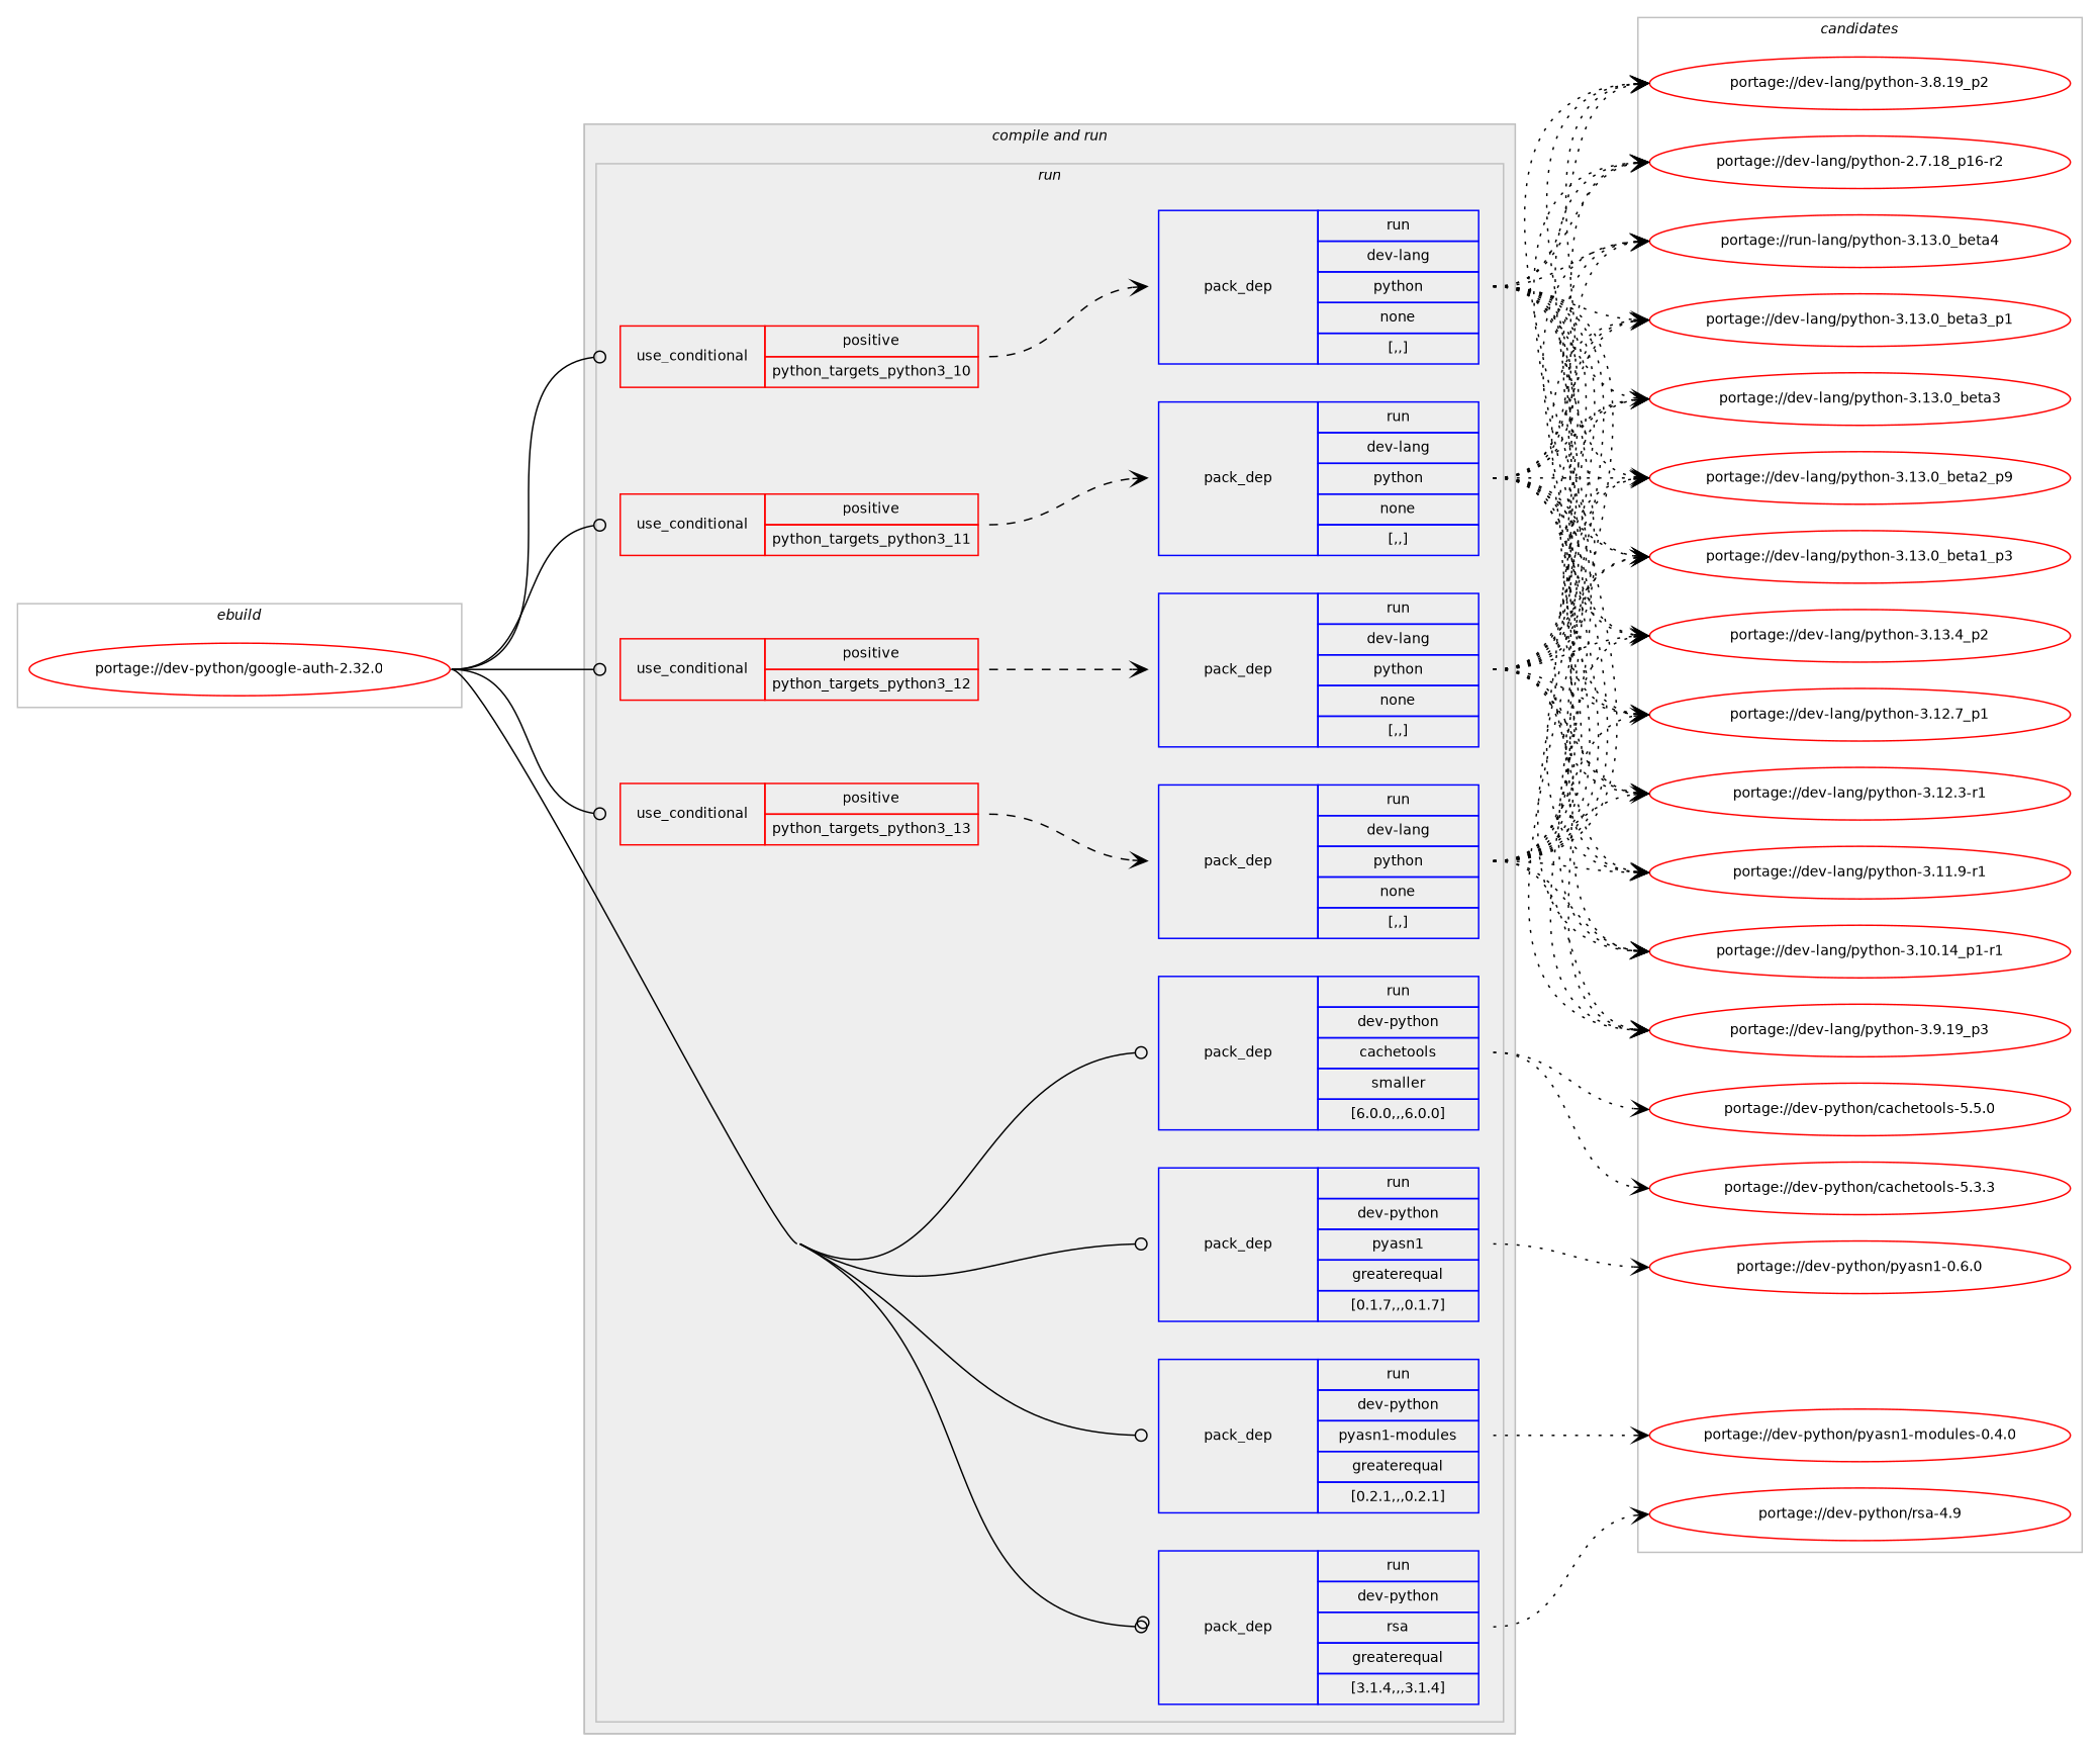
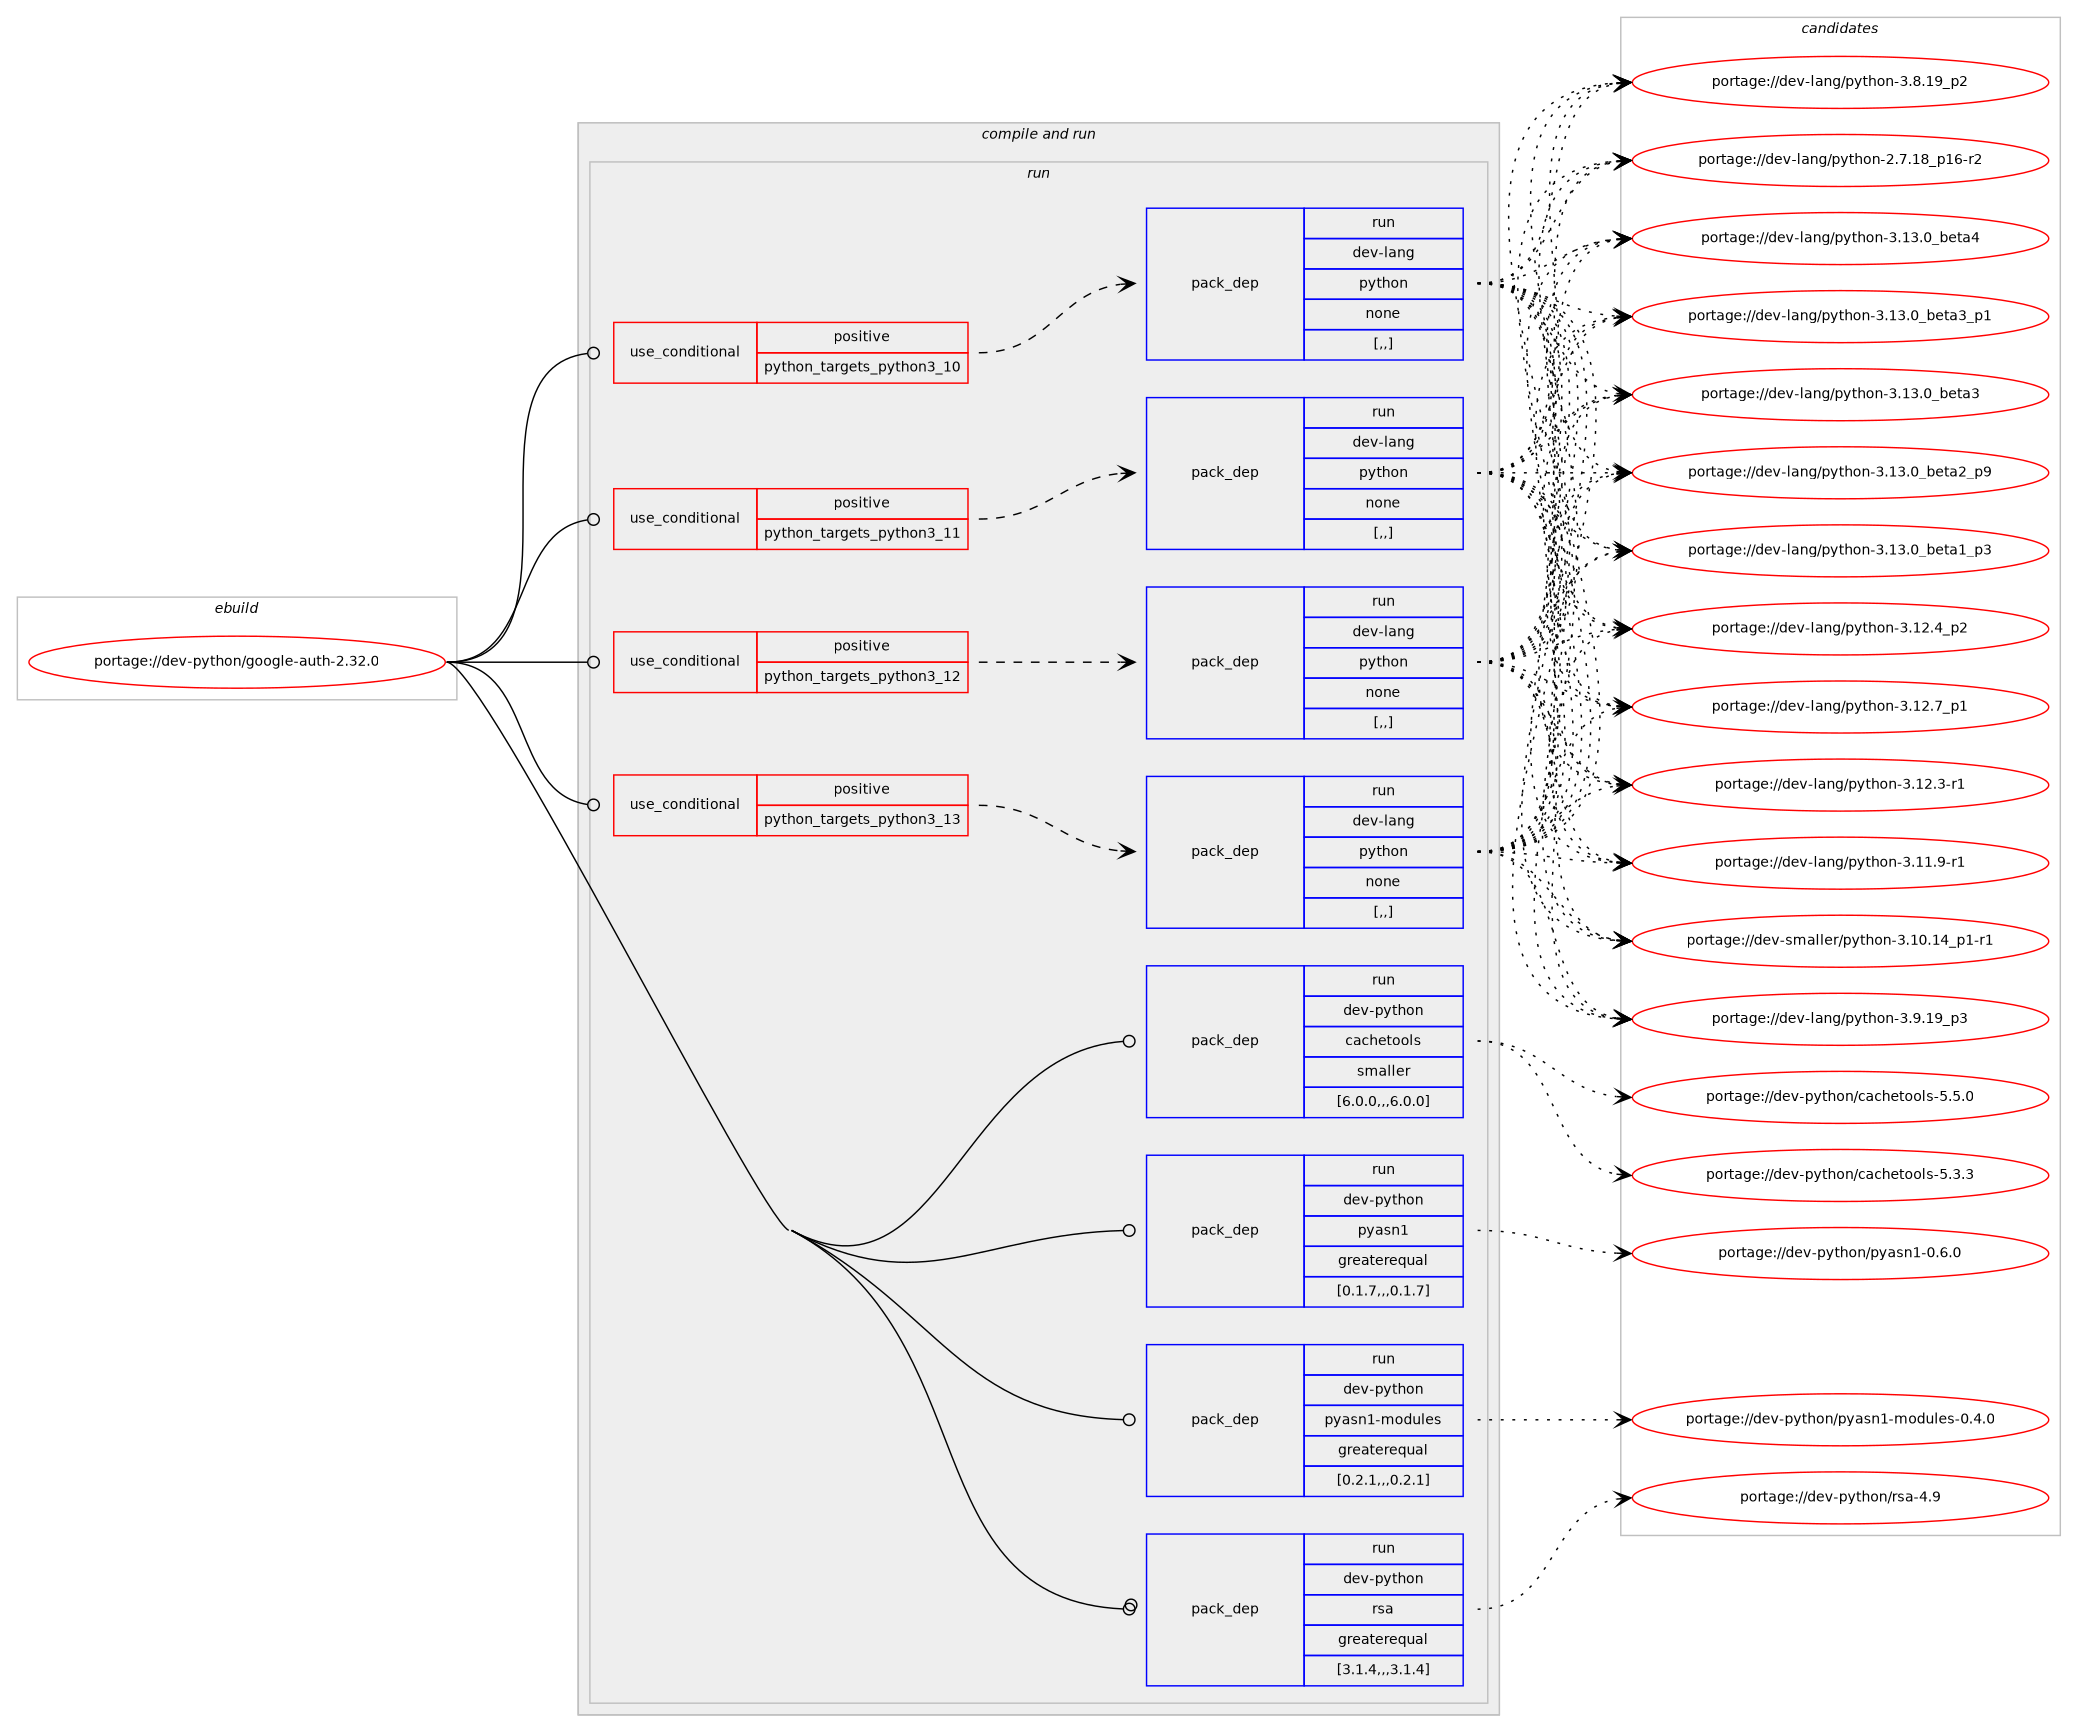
  digraph {
    compound=true
    concentrate=true
    fontname=Helvetica
    fontsize=10
    newrank=true
    rankdir=LR
    ranksep=1.5
    node [color=red fontname=Helvetica fontsize=10]
    edge [arrowhead=vee headport=w style=dotted tailport=e weight=100]
    n1 [label="portage://dev-python/google-auth-2.32.0" width=4]
    n2 [color=blue label=<<TABLE BORDER="0" CELLBORDER="1" CELLSPACING="0" CELLPADDING="4" WIDTH="220"><TR><TD ROWSPAN="6" CELLPADDING="30">pack_dep</TD></TR><TR><TD WIDTH="110">run</TD></TR><TR><TD>dev-lang</TD></TR><TR><TD>python</TD></TR><TR><TD>none</TD></TR><TR><TD>[,,]</TD></TR></TABLE>> shape=none]
    n3 [label=<<TABLE BORDER="0" CELLBORDER="1" CELLSPACING="0" CELLPADDING="4"><TR><TD ROWSPAN="3" CELLPADDING="10">use_conditional</TD></TR><TR><TD>positive</TD></TR><TR><TD>python_targets_python3_10</TD></TR></TABLE>> shape=none]
    n4 [color=blue label=<<TABLE BORDER="0" CELLBORDER="1" CELLSPACING="0" CELLPADDING="4" WIDTH="220"><TR><TD ROWSPAN="6" CELLPADDING="30">pack_dep</TD></TR><TR><TD WIDTH="110">run</TD></TR><TR><TD>dev-lang</TD></TR><TR><TD>python</TD></TR><TR><TD>none</TD></TR><TR><TD>[,,]</TD></TR></TABLE>> shape=none]
    n5 [label=<<TABLE BORDER="0" CELLBORDER="1" CELLSPACING="0" CELLPADDING="4"><TR><TD ROWSPAN="3" CELLPADDING="10">use_conditional</TD></TR><TR><TD>positive</TD></TR><TR><TD>python_targets_python3_11</TD></TR></TABLE>> shape=none]
    n6 [color=blue label=<<TABLE BORDER="0" CELLBORDER="1" CELLSPACING="0" CELLPADDING="4" WIDTH="220"><TR><TD ROWSPAN="6" CELLPADDING="30">pack_dep</TD></TR><TR><TD WIDTH="110">run</TD></TR><TR><TD>dev-lang</TD></TR><TR><TD>python</TD></TR><TR><TD>none</TD></TR><TR><TD>[,,]</TD></TR></TABLE>> shape=none]
    n7 [label=<<TABLE BORDER="0" CELLBORDER="1" CELLSPACING="0" CELLPADDING="4"><TR><TD ROWSPAN="3" CELLPADDING="10">use_conditional</TD></TR><TR><TD>positive</TD></TR><TR><TD>python_targets_python3_12</TD></TR></TABLE>> shape=none]
    n8 [color=blue label=<<TABLE BORDER="0" CELLBORDER="1" CELLSPACING="0" CELLPADDING="4" WIDTH="220"><TR><TD ROWSPAN="6" CELLPADDING="30">pack_dep</TD></TR><TR><TD WIDTH="110">run</TD></TR><TR><TD>dev-lang</TD></TR><TR><TD>python</TD></TR><TR><TD>none</TD></TR><TR><TD>[,,]</TD></TR></TABLE>> shape=none]
    n9 [label=<<TABLE BORDER="0" CELLBORDER="1" CELLSPACING="0" CELLPADDING="4"><TR><TD ROWSPAN="3" CELLPADDING="10">use_conditional</TD></TR><TR><TD>positive</TD></TR><TR><TD>python_targets_python3_13</TD></TR></TABLE>> shape=none]
    n10 [color=blue label=<<TABLE BORDER="0" CELLBORDER="1" CELLSPACING="0" CELLPADDING="4" WIDTH="220"><TR><TD ROWSPAN="6" CELLPADDING="30">pack_dep</TD></TR><TR><TD WIDTH="110">run</TD></TR><TR><TD>dev-python</TD></TR><TR><TD>cachetools</TD></TR><TR><TD>smaller</TD></TR><TR><TD>[6.0.0,,,6.0.0]</TD></TR></TABLE>> shape=none]
    n11 [color=blue label=<<TABLE BORDER="0" CELLBORDER="1" CELLSPACING="0" CELLPADDING="4" WIDTH="220"><TR><TD ROWSPAN="6" CELLPADDING="30">pack_dep</TD></TR><TR><TD WIDTH="110">run</TD></TR><TR><TD>dev-python</TD></TR><TR><TD>pyasn1</TD></TR><TR><TD>greaterequal</TD></TR><TR><TD>[0.1.7,,,0.1.7]</TD></TR></TABLE>> shape=none]
    n12 [color=blue label=<<TABLE BORDER="0" CELLBORDER="1" CELLSPACING="0" CELLPADDING="4" WIDTH="220"><TR><TD ROWSPAN="6" CELLPADDING="30">pack_dep</TD></TR><TR><TD WIDTH="110">run</TD></TR><TR><TD>dev-python</TD></TR><TR><TD>pyasn1-modules</TD></TR><TR><TD>greaterequal</TD></TR><TR><TD>[0.2.1,,,0.2.1]</TD></TR></TABLE>> shape=none]
    n13 [color=blue label=<<TABLE BORDER="0" CELLBORDER="1" CELLSPACING="0" CELLPADDING="4" WIDTH="220"><TR><TD ROWSPAN="6" CELLPADDING="30">pack_dep</TD></TR><TR><TD WIDTH="110">run</TD></TR><TR><TD>dev-python</TD></TR><TR><TD>rsa</TD></TR><TR><TD>greaterequal</TD></TR><TR><TD>[3.1.4,,,3.1.4]</TD></TR></TABLE>> shape=none]
-   n14 [label="portage://run-lang/python-3.13.0_beta4" width=4]
+   n14 [label="portage://dev-lang/python-3.13.0_beta4" width=4]
    n15 [label="portage://dev-lang/python-3.13.0_beta3_p1" width=4]
    n16 [label="portage://dev-lang/python-3.13.0_beta3" width=4]
    n17 [label="portage://dev-lang/python-3.13.0_beta2_p9" width=4]
    n18 [label="portage://dev-lang/python-3.13.0_beta1_p3" width=4]
-   n19 [label="portage://dev-lang/python-3.13.4_p2" width=4]
+   n19 [label="portage://dev-lang/python-3.12.4_p2" width=4]
    n20 [label="portage://dev-lang/python-3.12.7_p1" width=4]
    n21 [label="portage://dev-lang/python-3.12.3-r1" width=4]
    n22 [label="portage://dev-lang/python-3.11.9-r1" width=4]
-   n23 [label="portage://dev-lang/python-3.10.14_p1-r1" width=4]
+   n23 [label="portage://dev-smaller/python-3.10.14_p1-r1" width=4]
    n24 [label="portage://dev-lang/python-3.9.19_p3" width=4]
    n25 [label="portage://dev-lang/python-3.8.19_p2" width=4]
    n26 [label="portage://dev-lang/python-2.7.18_p16-r2" width=4]
    n27 [label="portage://dev-python/cachetools-5.5.0" width=4]
    n28 [label="portage://dev-python/cachetools-5.3.3" width=4]
    n29 [label="portage://dev-python/pyasn1-modules-0.4.0" width=4]
    n30 [label="portage://dev-python/pyasn1-0.6.0" width=4]
    n31 [label="portage://dev-python/rsa-4.9" width=4]
    subgraph cluster_1 {
      color=gray
      label=<<i>ebuild</i>>
      n1
    }
    subgraph cluster_2 {
      color=gray
      label=<<i>dependencies</i>>
      subgraph cluster_3 {
        color=gray
        fillcolor="#eeeeee"
        label=<<i>compile</i>>
        style=filled
      }
      subgraph cluster_4 {
        color=gray
        fillcolor="#eeeeee"
        label=<<i>compile and run</i>>
        style=filled
      }
      subgraph cluster_5 {
        color=gray
        fillcolor="#eeeeee"
        label=<<i>run</i>>
        style=filled
        subgraph sub_6 {
          color=gray
          fillcolor="#eeeeee"
          label=<<i>run</i>>
          style=filled
          n3
          subgraph sub_7 {
            color=gray
            fillcolor="#eeeeee"
            label=<<i>run</i>>
            style=filled
            n2
          }
        }
        subgraph sub_8 {
          color=gray
          fillcolor="#eeeeee"
          label=<<i>run</i>>
          style=filled
          n5
          subgraph sub_9 {
            color=gray
            fillcolor="#eeeeee"
            label=<<i>run</i>>
            style=filled
            n4
          }
        }
        subgraph sub_10 {
          color=gray
          fillcolor="#eeeeee"
          label=<<i>run</i>>
          style=filled
          n7
          subgraph sub_11 {
            color=gray
            fillcolor="#eeeeee"
            label=<<i>run</i>>
            style=filled
            n6
          }
        }
        subgraph sub_12 {
          color=gray
          fillcolor="#eeeeee"
          label=<<i>run</i>>
          style=filled
          n9
          subgraph sub_13 {
            color=gray
            fillcolor="#eeeeee"
            label=<<i>run</i>>
            style=filled
            n8
          }
        }
        subgraph sub_14 {
          color=gray
          fillcolor="#eeeeee"
          label=<<i>run</i>>
          style=filled
          n10
        }
        subgraph sub_15 {
          color=gray
          fillcolor="#eeeeee"
          label=<<i>run</i>>
          style=filled
          n11
        }
        subgraph sub_16 {
          color=gray
          fillcolor="#eeeeee"
          label=<<i>run</i>>
          style=filled
          n12
        }
        subgraph sub_17 {
          color=gray
          fillcolor="#eeeeee"
          label=<<i>run</i>>
          style=filled
          n13
        }
      }
    }
    subgraph cluster_18 {
      color=gray
      label=<<i>candidates</i>>
      rank=same
      subgraph sub_19 {
        color=black
        label=<<i>candidates</i>>
        nodesep=1
        rank=same
        n14
        n15
        n16
        n17
        n18
        n19
        n20
        n21
        n22
        n23
        n24
        n25
        n26
      }
      subgraph sub_20 {
        color=black
        label=<<i>candidates</i>>
        nodesep=1
        rank=same
        n14
        n15
        n16
        n17
        n18
        n19
        n20
        n21
        n22
        n23
        n24
        n25
        n26
      }
      subgraph sub_21 {
        color=black
        label=<<i>candidates</i>>
        nodesep=1
        rank=same
        n14
        n15
        n16
        n17
        n18
        n19
        n20
        n21
        n22
        n23
        n24
        n25
        n26
      }
      subgraph sub_22 {
        color=black
        label=<<i>candidates</i>>
        nodesep=1
        rank=same
        n14
        n15
        n16
        n17
        n18
        n19
        n20
        n21
        n22
        n23
        n24
        n25
        n26
      }
      subgraph sub_23 {
        color=black
        label=<<i>candidates</i>>
        nodesep=1
        rank=same
        n27
        n28
      }
      subgraph sub_24 {
        color=black
        label=<<i>candidates</i>>
        nodesep=1
        rank=same
        n29
      }
      subgraph sub_25 {
        color=black
        label=<<i>candidates</i>>
        nodesep=1
        rank=same
        n30
      }
      subgraph sub_26 {
        color=black
        label=<<i>candidates</i>>
        nodesep=1
        rank=same
        n31
      }
    }
    n1 -> n3 [arrowhead=odot style=solid weight=20]
    n1 -> n5 [arrowhead=odot style=solid weight=20]
    n1 -> n7 [arrowhead=odot style=solid weight=20]
    n1 -> n9 [arrowhead=odot style=solid weight=20]
    n1 -> n10 [arrowhead=odot style=solid weight=20]
    n1 -> n11 [arrowhead=odot style=solid weight=20]
    n1 -> n12 [arrowhead=odot style=solid weight=20]
    n1 -> n13 [arrowhead=odot style=solid weight=20]
    n2 -> n14
    n2 -> n15
    n2 -> n16
    n2 -> n17
    n2 -> n18
    n2 -> n19
    n2 -> n20
    n2 -> n21
    n2 -> n22
    n2 -> n23
    n2 -> n24
    n2 -> n25
    n2 -> n26
    n3 -> n2 [style=dashed weight=20]
    n4 -> n14
    n4 -> n15
    n4 -> n16
    n4 -> n17
    n4 -> n18
    n4 -> n19
    n4 -> n20
    n4 -> n21
    n4 -> n22
    n4 -> n23
    n4 -> n24
    n4 -> n25
    n4 -> n26
    n5 -> n4 [style=dashed weight=20]
    n6 -> n14
    n6 -> n15
    n6 -> n16
    n6 -> n17
    n6 -> n18
    n6 -> n19
    n6 -> n20
    n6 -> n21
    n6 -> n22
    n6 -> n23
    n6 -> n24
    n6 -> n25
    n6 -> n26
    n7 -> n6 [style=dashed weight=20]
    n8 -> n14
    n8 -> n15
    n8 -> n16
    n8 -> n17
    n8 -> n18
    n8 -> n19
    n8 -> n20
    n8 -> n21
    n8 -> n22
    n8 -> n23
    n8 -> n24
    n8 -> n25
    n8 -> n26
    n9 -> n8 [style=dashed weight=20]
    n10 -> n27
    n10 -> n28
    n11 -> n30
    n12 -> n29
    n13 -> n31
  }
